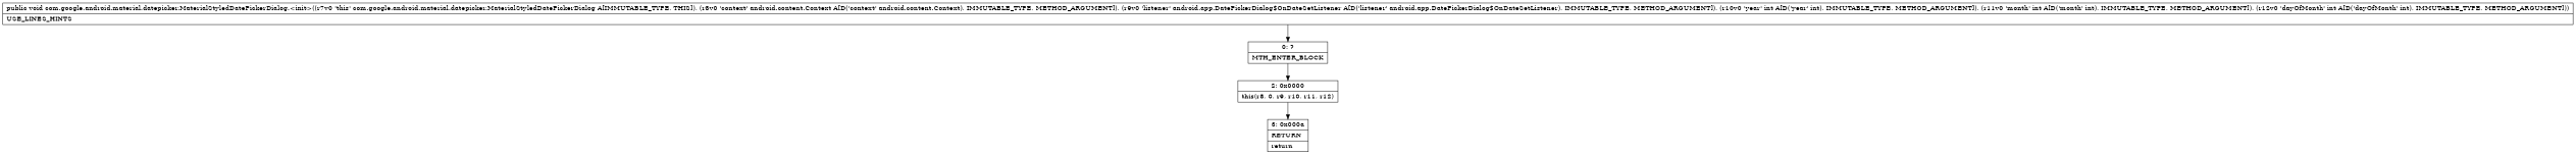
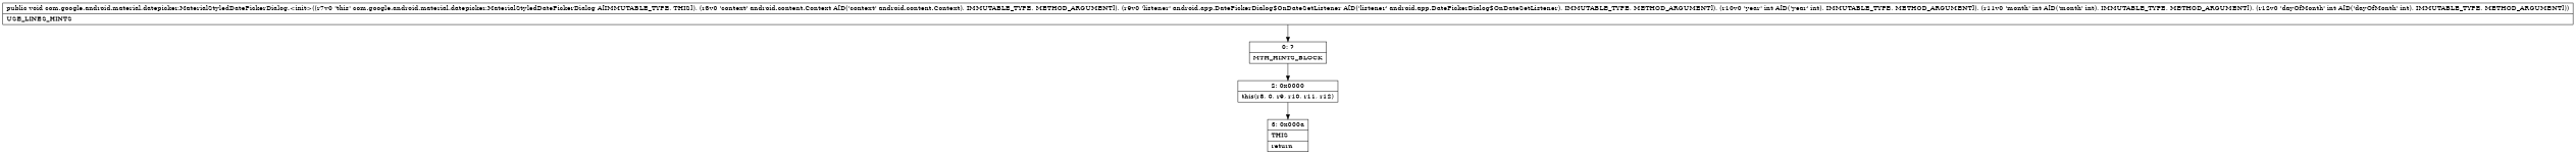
  digraph {
    node [shape=record]
-   n1 [label="{0\:\ ?|MTH_ENTER_BLOCK\l}"]
+   n1 [label="{0\:\ ?|MTH_HINTS_BLOCK\l}"]
    n2 [label="{2\:\ 0x0000|this(r8, 0, r9, r10, r11, r12)\l}"]
-   n3 [label="{3\:\ 0x000a|RETURN\l|return\l}"]
+   n3 [label="{3\:\ 0x000a|THIS\l|return\l}"]
    n4 [label="{public void com.google.android.material.datepicker.MaterialStyledDatePickerDialog.\<init\>((r7v0 'this' com.google.android.material.datepicker.MaterialStyledDatePickerDialog A[IMMUTABLE_TYPE, THIS]), (r8v0 'context' android.content.Context A[D('context' android.content.Context), IMMUTABLE_TYPE, METHOD_ARGUMENT]), (r9v0 'listener' android.app.DatePickerDialog$OnDateSetListener A[D('listener' android.app.DatePickerDialog$OnDateSetListener), IMMUTABLE_TYPE, METHOD_ARGUMENT]), (r10v0 'year' int A[D('year' int), IMMUTABLE_TYPE, METHOD_ARGUMENT]), (r11v0 'month' int A[D('month' int), IMMUTABLE_TYPE, METHOD_ARGUMENT]), (r12v0 'dayOfMonth' int A[D('dayOfMonth' int), IMMUTABLE_TYPE, METHOD_ARGUMENT]))  | USE_LINES_HINTS\l}"]
    n1 -> n2
    n2 -> n3
    n4 -> n1
  }
